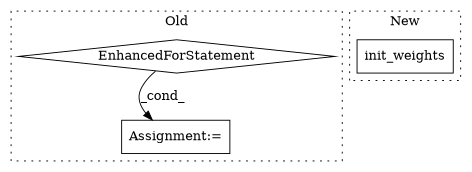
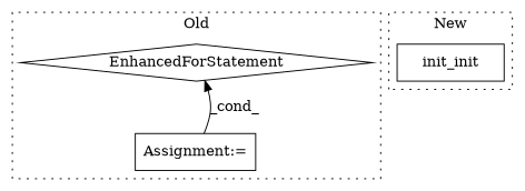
  digraph {
    node [l="53,2" s="427,505" shape=box]
    n1 [a=70 label=EnhancedForStatement shape=diamond]
    n2 [a=7 label="Assignment:="]
-   n3 [a=32 l=14 label=init_weights s=8320]
+   n3 [a=32 l=14 label=init_init s=8320]
    subgraph cluster_1 {
      label=Old
      style=dotted
      n1
      n2
    }
    subgraph cluster_2 {
      label=New
      style=dotted
      n3
    }
-   n1 -> n2 [label=_cond_]
+   n2 -> n1 [label=_cond_]
  }
